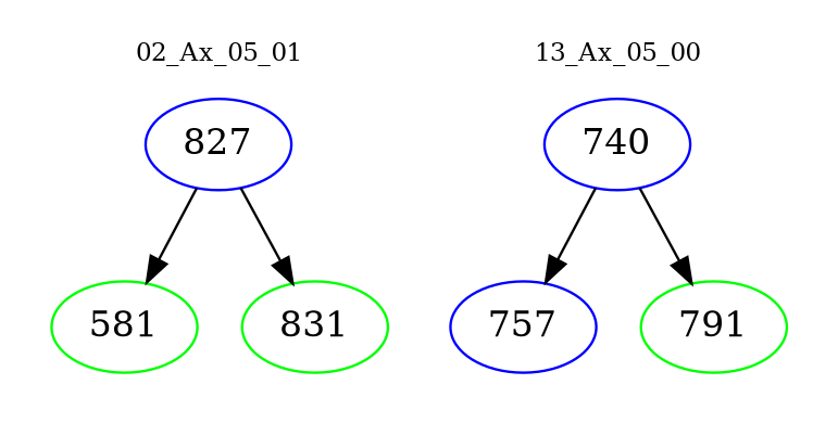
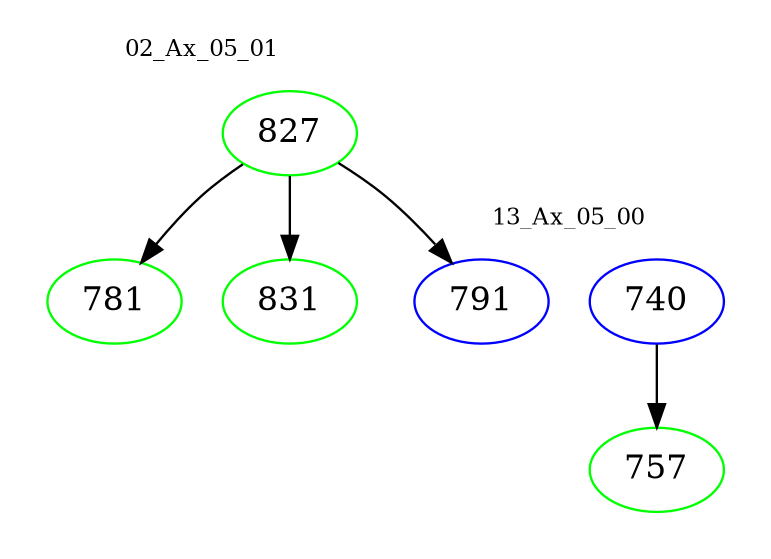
  digraph {
    node [color=green]
    edge [color=black]
-   n1 [color=blue label=827]
-   n2 [label=581]
+   n1 [label=827]
+   n2 [label=781]
    n3 [label=831]
    n4 [color=blue label=740]
-   n5 [color=blue label=757]
-   n6 [label=791]
+   n5 [label=757]
+   n6 [color=blue label=791]
    subgraph cluster_1 {
      color=white
      fontsize=10
      label="02_Ax_05_01"
      n1
      n2
      n3
    }
    subgraph cluster_2 {
      color=white
      fontsize=10
      label="13_Ax_05_00"
      n4
      n5
      n6
    }
    n1 -> n2
    n1 -> n3
    n4 -> n5
-   n4 -> n6
+   n1 -> n6
  }
